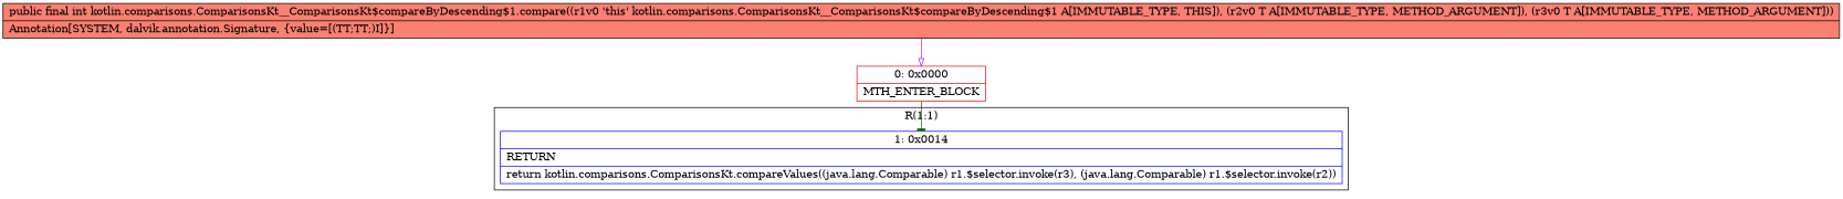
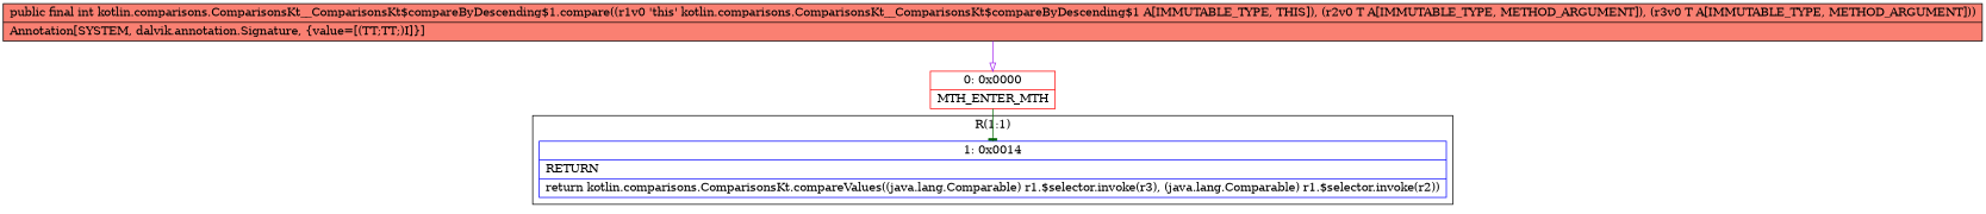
  digraph {
    node [shape=record style=filled fillcolor=white]
    n1 [color=blue label="{1\:\ 0x0014|RETURN\l|return kotlin.comparisons.ComparisonsKt.compareValues((java.lang.Comparable) r1.$selector.invoke(r3), (java.lang.Comparable) r1.$selector.invoke(r2))\l}"]
-   n2 [color=red label="{0\:\ 0x0000|MTH_ENTER_BLOCK\l}"]
+   n2 [color=red label="{0\:\ 0x0000|MTH_ENTER_MTH\l}"]
    n3 [label="{public final int kotlin.comparisons.ComparisonsKt__ComparisonsKt$compareByDescending$1.compare((r1v0 'this' kotlin.comparisons.ComparisonsKt__ComparisonsKt$compareByDescending$1 A[IMMUTABLE_TYPE, THIS]), (r2v0 T A[IMMUTABLE_TYPE, METHOD_ARGUMENT]), (r3v0 T A[IMMUTABLE_TYPE, METHOD_ARGUMENT]))  | Annotation[SYSTEM, dalvik.annotation.Signature, \{value=[(TT;TT;)I]\}]\l}" fillcolor=salmon]
    subgraph cluster_1 {
      label="R(1:1)"
      n1
    }
    n2 -> n1 [color=darkgreen arrowhead=tee]
    n3 -> n2 [color=purple arrowhead=onormal]
  }
